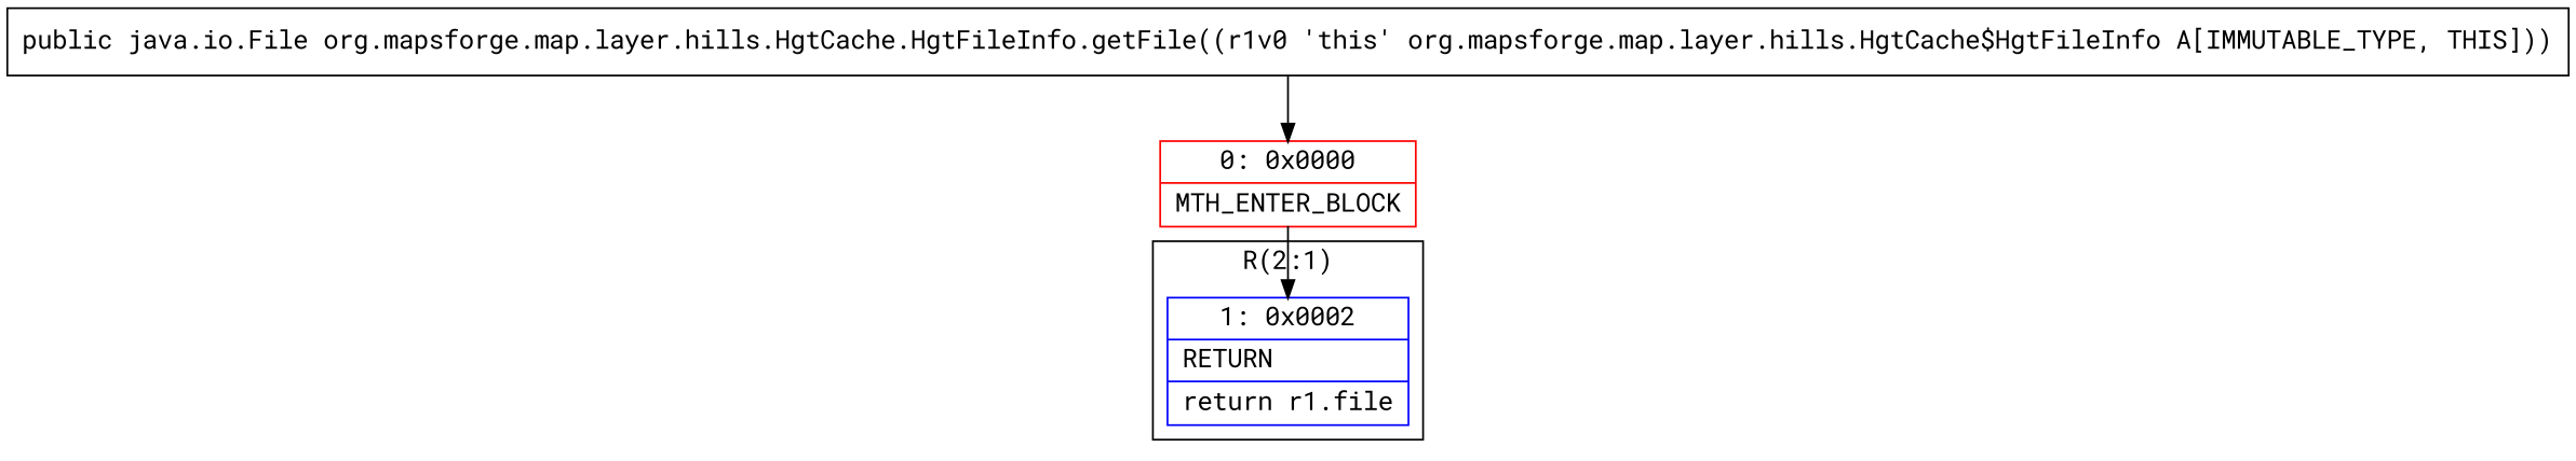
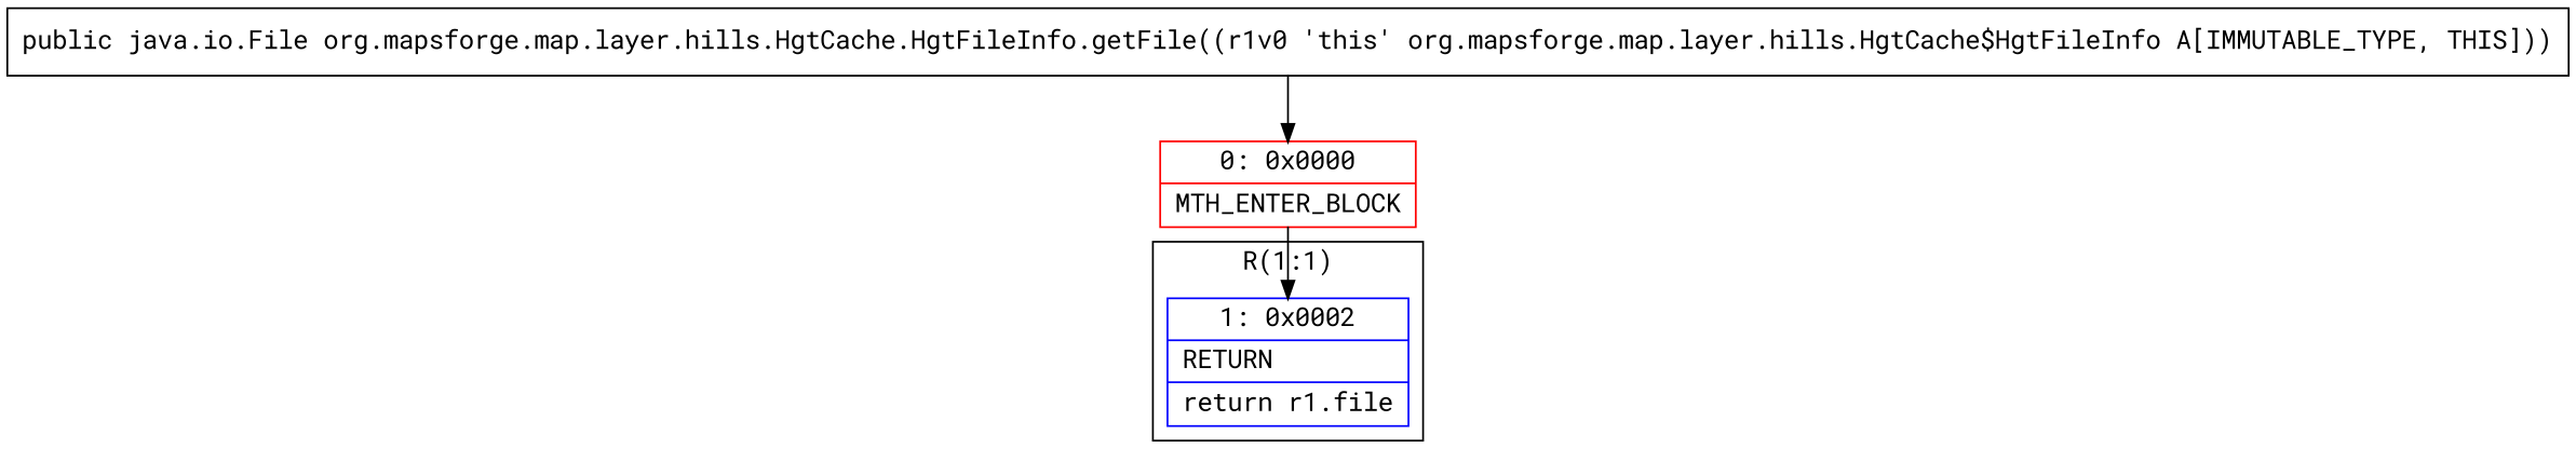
  digraph {
    fontname="Roboto Mono"
    node [shape=record fontname="Roboto Mono"]
    edge [fontname="Roboto Mono"]
    n1 [color=blue label="{1\:\ 0x0002|RETURN\l|return r1.file\l}"]
    n2 [color=red label="{0\:\ 0x0000|MTH_ENTER_BLOCK\l}"]
    n3 [label="{public java.io.File org.mapsforge.map.layer.hills.HgtCache.HgtFileInfo.getFile((r1v0 'this' org.mapsforge.map.layer.hills.HgtCache$HgtFileInfo A[IMMUTABLE_TYPE, THIS])) }"]
    subgraph cluster_1 {
-     label="R(2:1)"
+     label="R(1:1)"
      n1
    }
    n2 -> n1
    n3 -> n2
  }
